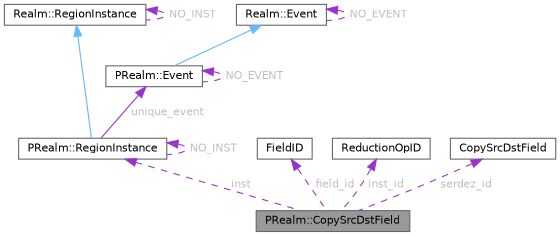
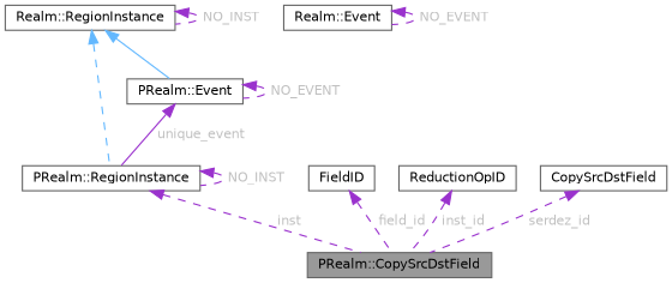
  digraph {
    node [color=gray40 fillcolor=white fontname=Helvetica fontsize=10 shape=box style=filled]
    edge [color=darkorchid3 dir=back fontcolor=grey fontname=Helvetica fontsize=10 labelfontname=Helvetica labelfontsize=10 style=dashed]
    n1 [fillcolor=grey60 fontcolor=black height=0.2 label="PRealm::CopySrcDstField" width=0.4]
    n2 [height=0.2 label="PRealm::RegionInstance" width=0.4]
    n3 [height=0.2 label="Realm::RegionInstance" width=0.4]
    n4 [height=0.2 label="PRealm::Event" width=0.4]
    n5 [height=0.2 label="Realm::Event" width=0.4]
    n6 [height=0.2 label=FieldID width=0.4]
    n7 [height=0.2 label=ReductionOpID width=0.4]
    n8 [height=0.2 label=CopySrcDstField width=0.4]
    n2 -> n1 [label=" inst"]
    n2 -> n2 [label=" NO_INST"]
-   n3 -> n2 [color=steelblue1 style=solid fontcolor=""]
+   n3 -> n2 [color=steelblue1 fontcolor=""]
    n3 -> n3 [label=" NO_INST"]
    n4 -> n2 [label=" unique_event" style=solid]
    n4 -> n4 [label=" NO_EVENT"]
-   n5 -> n4 [color=steelblue1 style=solid fontcolor=""]
+   n3 -> n4 [color=steelblue1 style=solid fontcolor=""]
    n5 -> n5 [label=" NO_EVENT"]
    n6 -> n1 [label=" field_id"]
    n7 -> n1 [label=" inst_id"]
    n8 -> n1 [label=" serdez_id"]
  }
